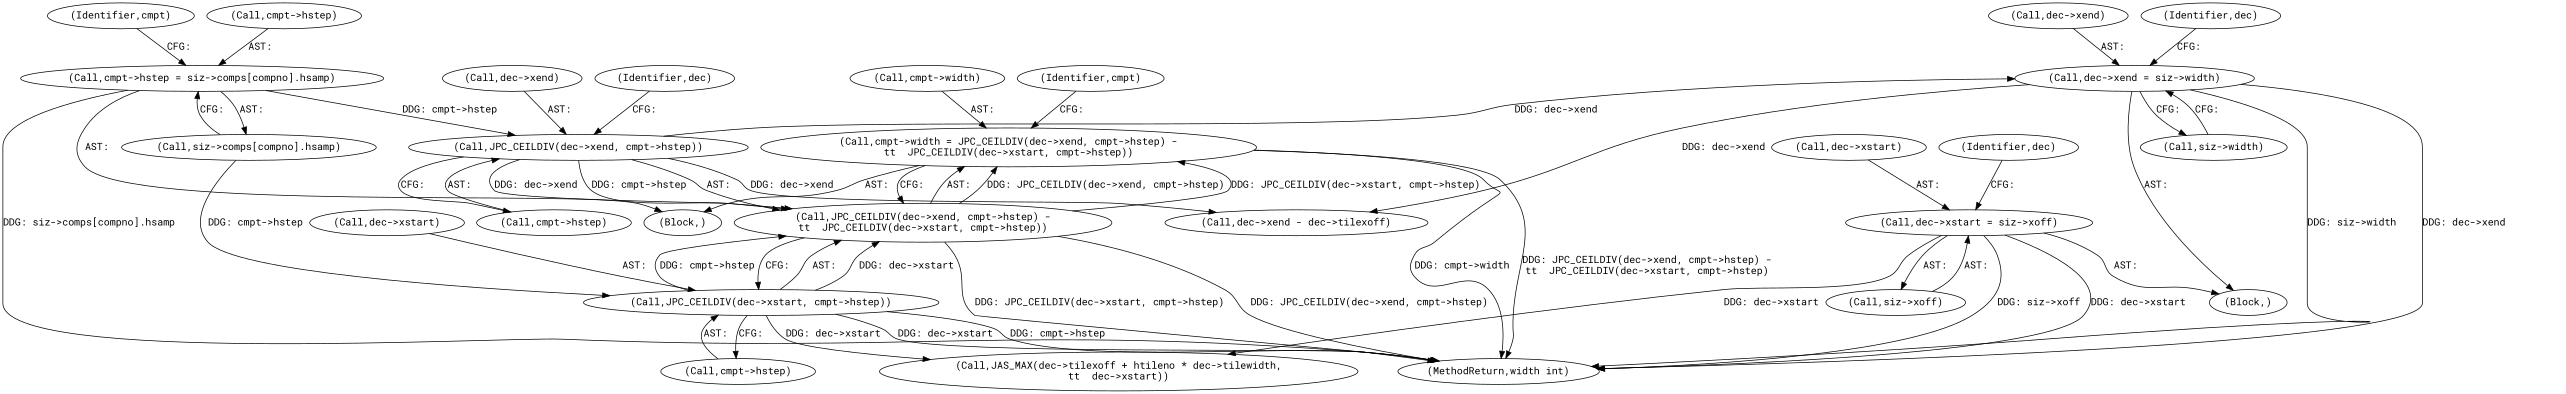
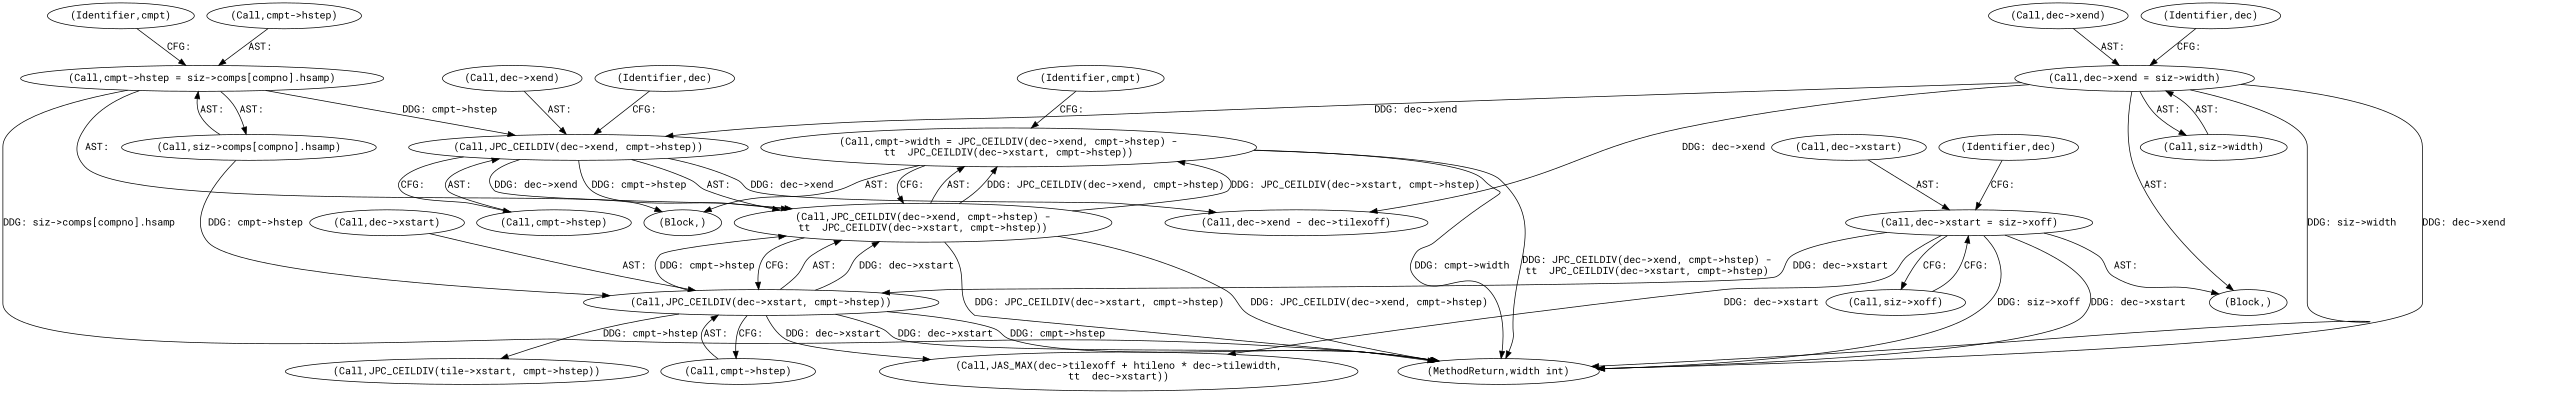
  digraph {
    fontname="Roboto Mono"
    node [fontname="Roboto Mono"]
    edge [fontname="Roboto Mono"]
    n1 [label="(Call,cmpt->width = JPC_CEILDIV(dec->xend, cmpt->hstep) -\n\t\t  JPC_CEILDIV(dec->xstart, cmpt->hstep))"]
    n2 [label="(Call,JPC_CEILDIV(dec->xend, cmpt->hstep) -\n\t\t  JPC_CEILDIV(dec->xstart, cmpt->hstep))"]
    n3 [label="(Block,)"]
    n4 [label="(MethodReturn,width int)"]
    n5 [label="(Call,JPC_CEILDIV(dec->xstart, cmpt->hstep))"]
    n6 [label="(Call,JAS_MAX(dec->tilexoff + htileno * dec->tilewidth,\n\t\t  dec->xstart))"]
+   n7 [label="(Call,JPC_CEILDIV(tile->xstart, cmpt->hstep))"]
    n8 [label="(Call,cmpt->hstep)"]
    n9 [label="(Call,JPC_CEILDIV(dec->xend, cmpt->hstep))"]
    n10 [label="(Call,dec->xend - dec->tilexoff)"]
    n11 [label="(Call,cmpt->hstep)"]
    n12 [label="(Call,dec->xend = siz->width)"]
    n13 [label="(Block,)"]
    n14 [label="(Call,siz->width)"]
    n15 [label="(Call,cmpt->hstep = siz->comps[compno].hsamp)"]
    n16 [label="(Call,siz->comps[compno].hsamp)"]
    n17 [label="(Call,dec->xstart = siz->xoff)"]
    n18 [label="(Call,siz->xoff)"]
    n19 [label="(Call,dec->xstart)"]
    n20 [label="(Identifier,cmpt)"]
    n21 [label="(Identifier,dec)"]
    n22 [label="(Call,dec->xstart)"]
-   n23 [label="(Call,cmpt->width)"]
    n24 [label="(Call,dec->xend)"]
    n25 [label="(Identifier,dec)"]
    n26 [label="(Call,dec->xend)"]
    n27 [label="(Identifier,cmpt)"]
    n28 [label="(Identifier,dec)"]
    n29 [label="(Call,cmpt->hstep)"]
    n1 -> n2 [label="CFG: "]
    n1 -> n3 [label="AST: "]
    n1 -> n4 [label="DDG: cmpt->width"]
    n1 -> n4 [label="DDG: JPC_CEILDIV(dec->xend, cmpt->hstep) -\n\t\t  JPC_CEILDIV(dec->xstart, cmpt->hstep)"]
    n2 -> n1 [label="AST: "]
    n2 -> n1 [label="DDG: JPC_CEILDIV(dec->xend, cmpt->hstep)"]
    n2 -> n1 [label="DDG: JPC_CEILDIV(dec->xstart, cmpt->hstep)"]
    n2 -> n4 [label="DDG: JPC_CEILDIV(dec->xstart, cmpt->hstep)"]
    n2 -> n4 [label="DDG: JPC_CEILDIV(dec->xend, cmpt->hstep)"]
    n2 -> n5 [label="CFG: "]
    n5 -> n2 [label="AST: "]
    n5 -> n2 [label="DDG: dec->xstart"]
    n5 -> n2 [label="DDG: cmpt->hstep"]
    n5 -> n4 [label="DDG: dec->xstart"]
    n5 -> n4 [label="DDG: cmpt->hstep"]
    n5 -> n6 [label="DDG: dec->xstart"]
+   n5 -> n7 [label="DDG: cmpt->hstep"]
    n5 -> n8 [label="CFG: "]
    n8 -> n5 [label="AST: "]
    n9 -> n2 [label="AST: "]
    n9 -> n2 [label="DDG: dec->xend"]
    n9 -> n2 [label="DDG: cmpt->hstep"]
    n9 -> n10 [label="DDG: dec->xend"]
    n9 -> n11 [label="CFG: "]
    n11 -> n9 [label="AST: "]
    n12 -> n4 [label="DDG: siz->width"]
    n12 -> n4 [label="DDG: dec->xend"]
-   n9 -> n12 [label="DDG: dec->xend"]
+   n12 -> n9 [label="DDG: dec->xend"]
    n12 -> n10 [label="DDG: dec->xend"]
    n12 -> n13 [label="AST: "]
-   n12 -> n14 [label="CFG: "]
-   n14 -> n12 [label="CFG: "]
+   n12 -> n14 [label="AST: "]
+   n14 -> n12 [label="AST: "]
    n15 -> n3 [label="AST: "]
    n15 -> n4 [label="DDG: siz->comps[compno].hsamp"]
    n15 -> n9 [label="DDG: cmpt->hstep"]
    n15 -> n16 [label="AST: "]
    n16 -> n5 [label="DDG: cmpt->hstep"]
-   n16 -> n15 [label="CFG: "]
+   n16 -> n15 [label="AST: "]
    n17 -> n4 [label="DDG: siz->xoff"]
    n17 -> n4 [label="DDG: dec->xstart"]
+   n17 -> n5 [label="DDG: dec->xstart"]
    n17 -> n6 [label="DDG: dec->xstart"]
    n17 -> n13 [label="AST: "]
-   n17 -> n18 [label="AST: "]
-   n18 -> n17 [label="AST: "]
+   n17 -> n18 [label="CFG: "]
+   n18 -> n17 [label="CFG: "]
    n19 -> n5 [label="AST: "]
    n20 -> n15 [label="CFG: "]
    n21 -> n17 [label="CFG: "]
    n22 -> n17 [label="AST: "]
-   n23 -> n1 [label="AST: "]
    n24 -> n12 [label="AST: "]
    n25 -> n12 [label="CFG: "]
    n26 -> n9 [label="AST: "]
    n27 -> n1 [label="CFG: "]
    n28 -> n9 [label="CFG: "]
    n29 -> n15 [label="AST: "]
  }
